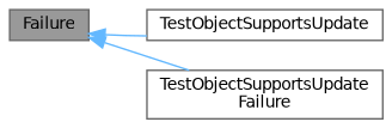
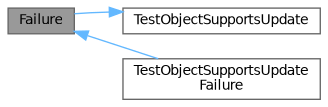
  digraph {
    rankdir=LR
    node [color=gray40 fillcolor=white fontname=Helvetica fontsize=10 shape=box style=filled]
    edge [color=steelblue1 dir=back fontname=Helvetica fontsize=10 labelfontname=Helvetica labelfontsize=10 style=solid]
    n1 [fillcolor=grey60 fontcolor=black height=0.2 label=Failure width=0.4]
    n2 [height=0.2 label=TestObjectSupportsUpdate width=0.4]
    n3 [height=0.2 label="TestObjectSupportsUpdate\lFailure" width=0.4]
-   n1 -> n2
+   n2 -> n1
    n1 -> n3
  }
